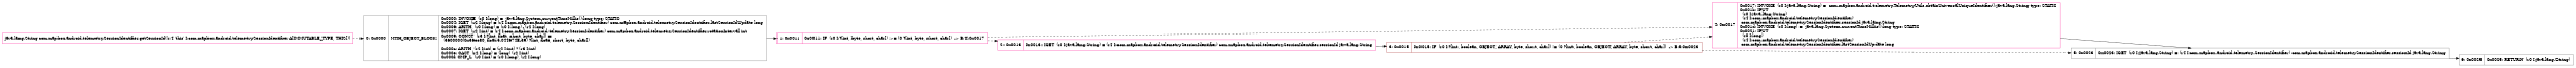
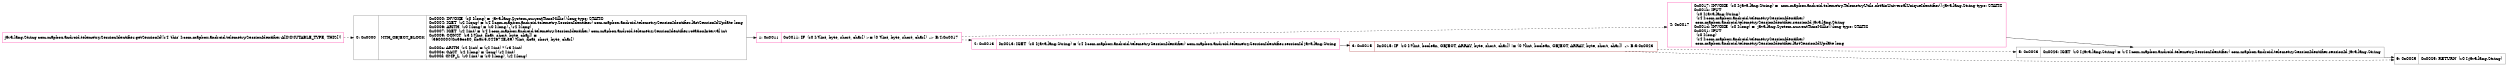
  digraph {
    rankdir=LR
    node [color=deeppink shape=record]
    edge [style=dashed]
    n1 [color=gray40 label="{0\:\ 0x0000|MTH_OBJECT_BLOCK\l|0x0000: INVOKE  (r0 I:long) =  java.lang.System.currentTimeMillis():long type: STATIC \l0x0004: IGET  (r2 I:long) = (r4 I:com.mapbox.android.telemetry.SessionIdentifier) com.mapbox.android.telemetry.SessionIdentifier.lastSessionIdUpdate long \l0x0006: ARITH  (r0 I:long) = (r0 I:long) \- (r2 I:long) \l0x0007: IGET  (r2 I:int) = (r4 I:com.mapbox.android.telemetry.SessionIdentifier) com.mapbox.android.telemetry.SessionIdentifier.rotationInterval int \l0x0009: CONST  (r3 I:?[int, float, short, byte, char]) = \l  (3600000(0x36ee80, float:5.044674E\-39) ?[int, float, short, byte, char])\l \l0x000c: ARITH  (r2 I:int) = (r2 I:int) * (r3 I:int) \l0x000e: CAST  (r2 I:long) = (long) (r2 I:int) \l0x000f: CMP_L  (r0 I:int) = (r0 I:long), (r2 I:long) \l}"]
    n2 [label="{1\:\ 0x0011|0x0011: IF  (r0 I:?[int, byte, short, char]) \>= (0 ?[int, byte, short, char])  \-\> B:4:0x0017 \l}"]
    n3 [label="{2\:\ 0x0013|0x0013: IGET  (r0 I:java.lang.String) = (r4 I:com.mapbox.android.telemetry.SessionIdentifier) com.mapbox.android.telemetry.SessionIdentifier.sessionId java.lang.String \l}"]
    n4 [label="{4\:\ 0x0017|0x0017: INVOKE  (r0 I:java.lang.String) =  com.mapbox.android.telemetry.TelemetryUtils.obtainUniversalUniqueIdentifier():java.lang.String type: STATIC \l0x001b: IPUT  \l  (r0 I:java.lang.String)\l  (r4 I:com.mapbox.android.telemetry.SessionIdentifier)\l com.mapbox.android.telemetry.SessionIdentifier.sessionId java.lang.String \l0x001d: INVOKE  (r0 I:long) =  java.lang.System.currentTimeMillis():long type: STATIC \l0x0021: IPUT  \l  (r0 I:long)\l  (r4 I:com.mapbox.android.telemetry.SessionIdentifier)\l com.mapbox.android.telemetry.SessionIdentifier.lastSessionIdUpdate long \l}"]
    n5 [color=brown label="{3\:\ 0x0015|0x0015: IF  (r0 I:?[int, boolean, OBJECT, ARRAY, byte, short, char]) != (0 ?[int, boolean, OBJECT, ARRAY, byte, short, char])  \-\> B:5:0x0023 \l}"]
    n6 [color=gray40 label="{5\:\ 0x0023|0x0023: IGET  (r0 I:java.lang.String) = (r4 I:com.mapbox.android.telemetry.SessionIdentifier) com.mapbox.android.telemetry.SessionIdentifier.sessionId java.lang.String \l}"]
    n7 [color=gray40 label="{6\:\ 0x0025|0x0025: RETURN  (r0 I:java.lang.String) \l}"]
    n8 [label="{java.lang.String com.mapbox.android.telemetry.SessionIdentifier.getSessionId((r4 'this' I:com.mapbox.android.telemetry.SessionIdentifier A[IMMUTABLE_TYPE, THIS])) }"]
    n1 -> n2 [style=solid]
    n2 -> n3
    n2 -> n4
    n3 -> n5 [style=solid]
    n4 -> n6 [style=solid]
-   n5 -> n4
+   n5 -> n7
    n5 -> n6
    n6 -> n7 [style=solid]
    n8 -> n1
  }
